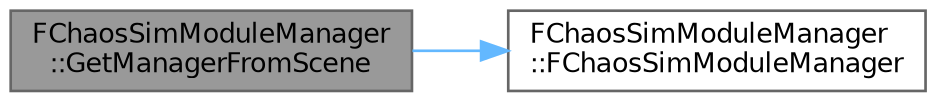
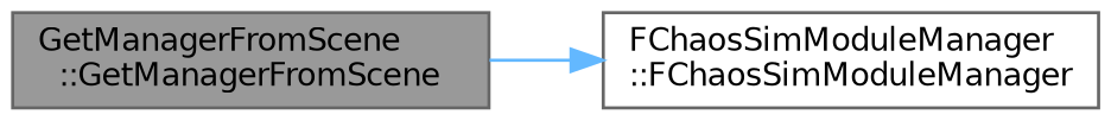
  digraph {
    rankdir=LR
    node [fontname=Helvetica fontsize=10 shape=box style=filled]
-   n1 [color=gray40 fillcolor=grey60 fontcolor=black height=0.2 label="FChaosSimModuleManager\l::GetManagerFromScene" width=0.4]
+   n1 [color=gray40 fillcolor=grey60 fontcolor=black height=0.2 label="GetManagerFromScene\l::GetManagerFromScene" width=0.4]
    n2 [color=grey40 fillcolor=white height=0.2 label="FChaosSimModuleManager\l::FChaosSimModuleManager" width=0.4]
    n1 -> n2 [color=steelblue1 fontname=Helvetica fontsize=10 labelfontname=Helvetica labelfontsize=10 style=solid]
  }
